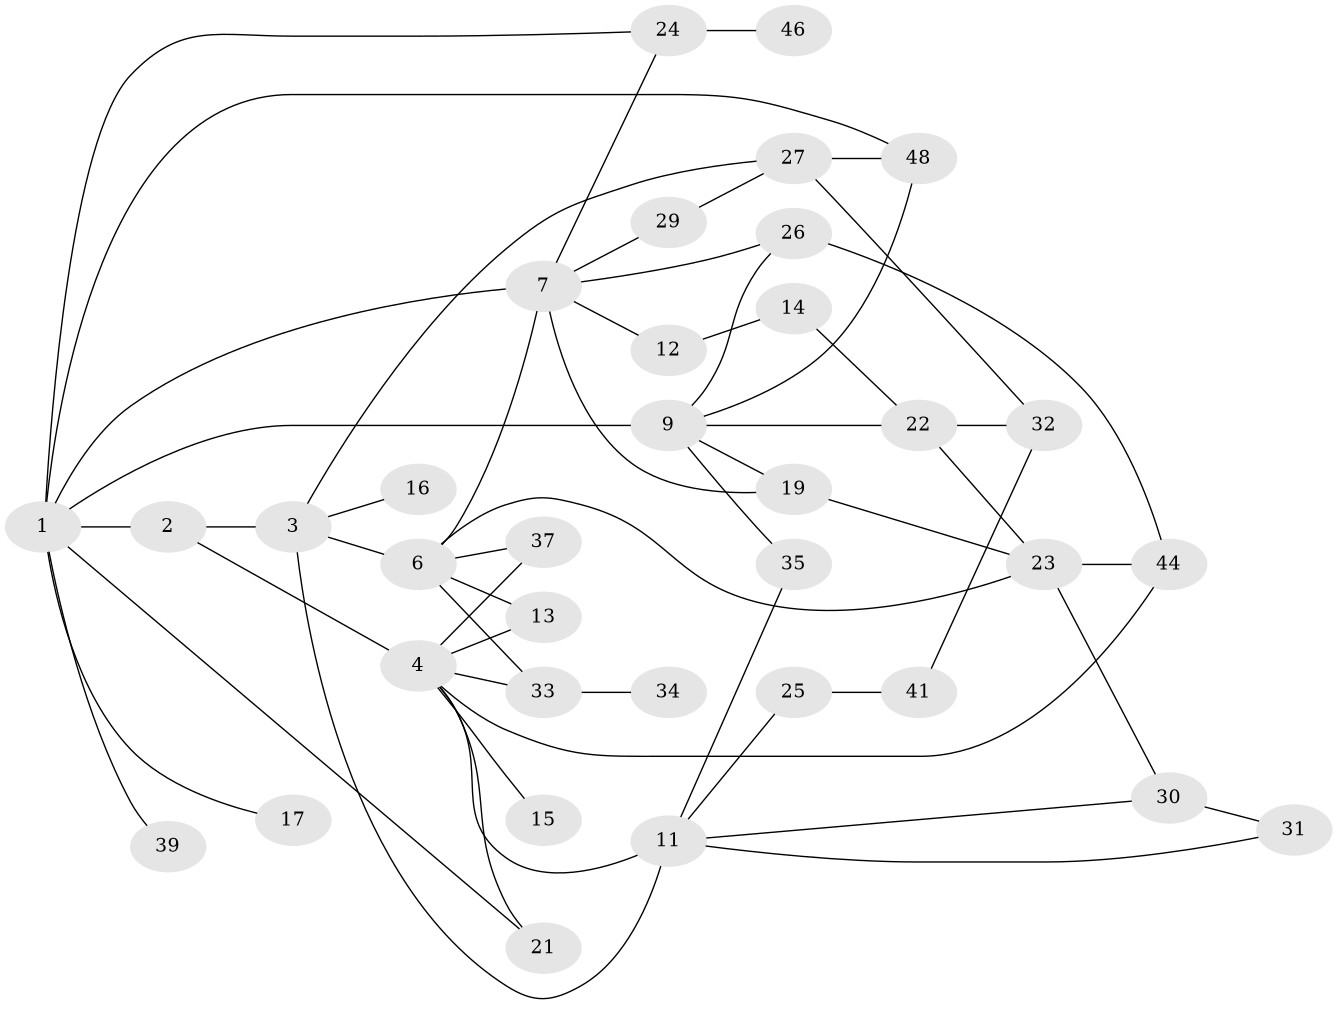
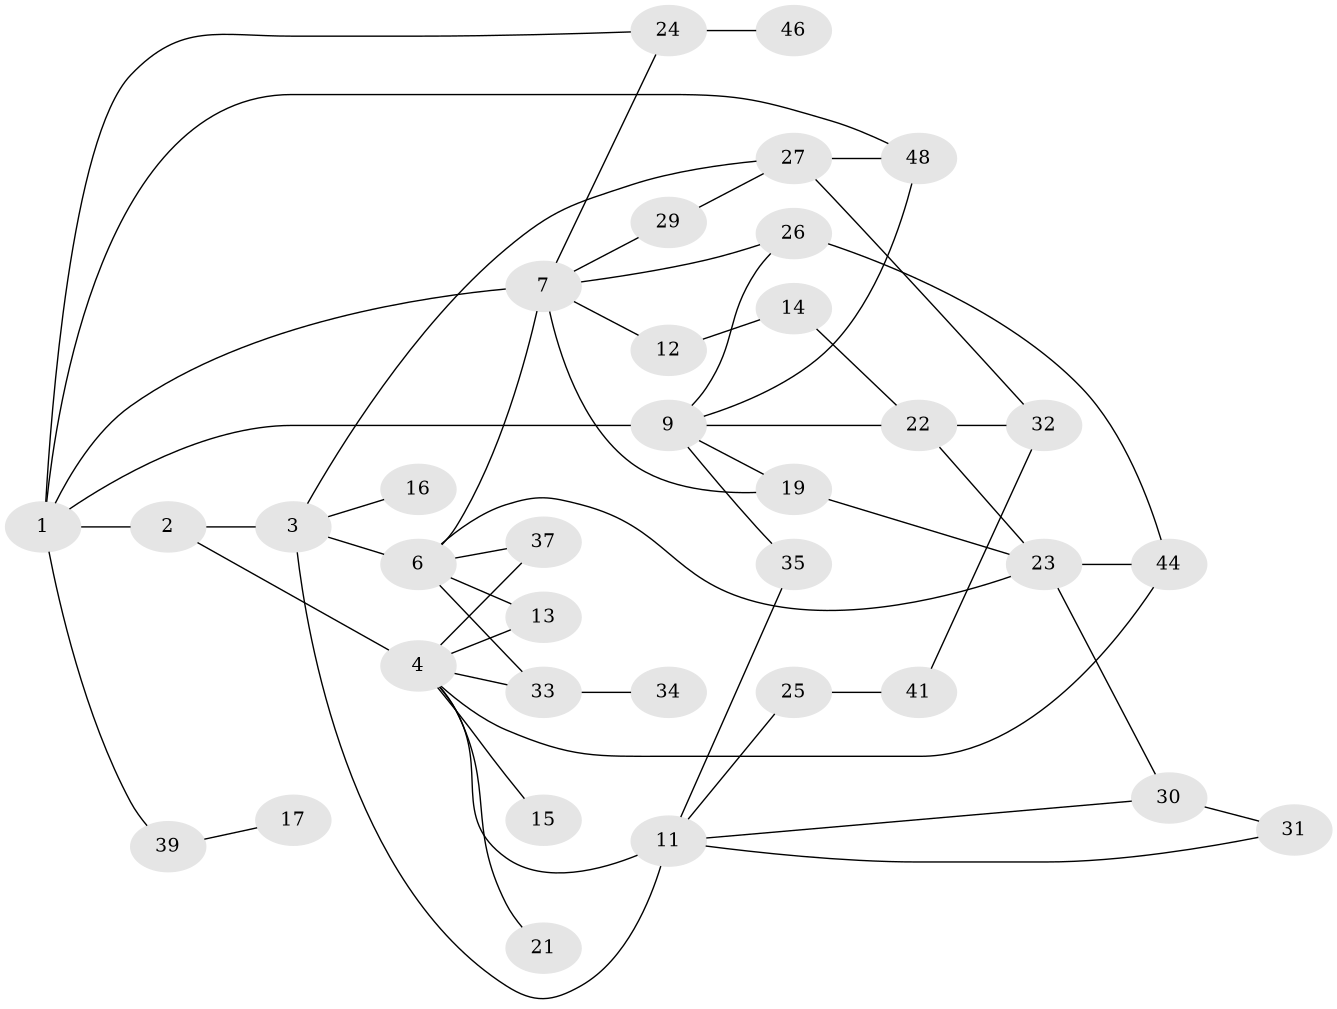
  graph {
    rankdir=LR
    node [color=gray90 style=filled]
    1 [super="+10"]
    2
    7 [super="+8"]
    9 [super="+40"]
    17
    21
    24 [super="+28"]
    39
    48
    3 [super="+5"]
    4 [super="+42"]
    12
    19
    26
    29 [super="+51"]
    22 [super="+38"]
    35 [super="+43"]
    23 [super="+49"]
    32
    46
    6 [super="+36"]
    11 [super="+20"]
    16
    27 [super="+45"]
    13
    15 [super="+18"]
    33 [super="+47"]
    37
    44
    25
    30
    31
    34
    14 [super="+50"]
    41
    1 -- 2 [weight=2]
    1 -- 7
    1 -- 9
-   1 -- 17
-   1 -- 21
+   39 -- 17
    1 -- 24
    1 -- 39
    1 -- 48
    2 -- 3
    2 -- 4
    7 -- 24
    7 -- 12
    7 -- 19
    7 -- 26
    7 -- 29
    9 -- 48
    9 -- 19
    9 -- 26
    9 -- 22
    9 -- 35
    24 -- 46
    3 -- 6
    3 -- 11
    3 -- 16
    3 -- 27
    4 -- 21
    4 -- 11
    4 -- 13
    4 -- 15
    4 -- 33
    4 -- 37
    4 -- 44
    12 -- 14
    19 -- 23
    26 -- 44
    29 -- 27
    22 -- 23
    22 -- 32
    23 -- 44
    23 -- 30
    6 -- 7
    6 -- 23
    6 -- 13
    6 -- 33
    6 -- 37
    11 -- 35
    11 -- 25
    11 -- 30
    11 -- 31
    27 -- 48
    27 -- 32
    33 -- 34
    25 -- 41
    30 -- 31
    14 -- 22
    41 -- 32
  }
